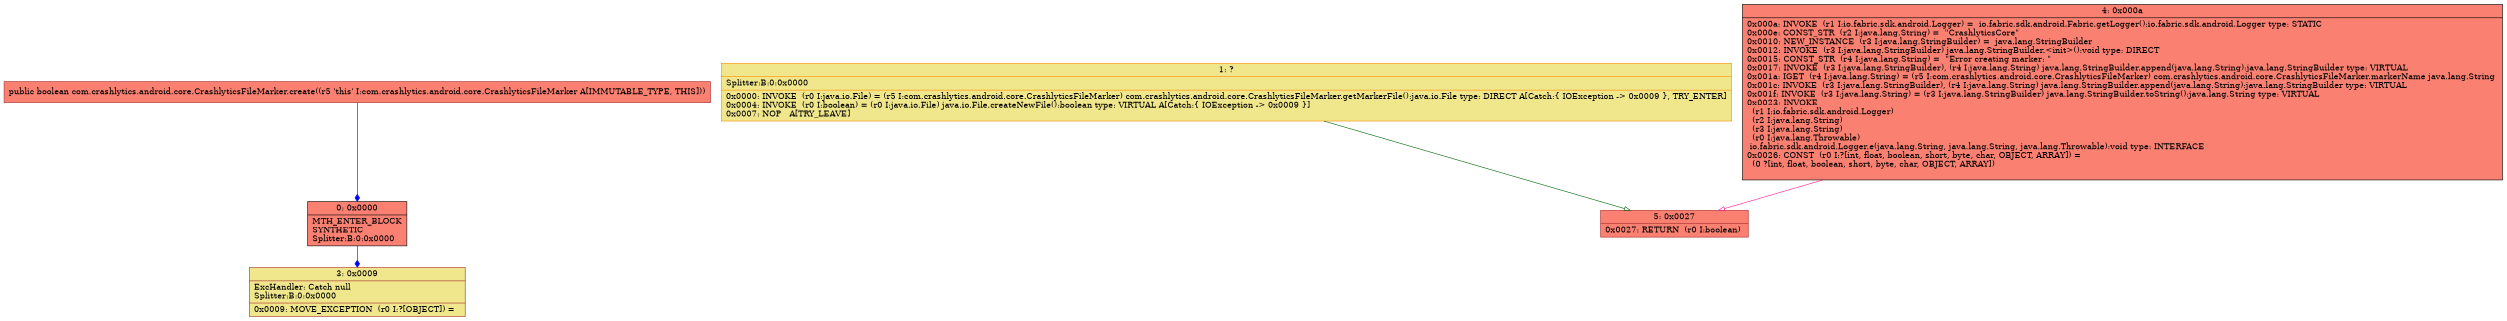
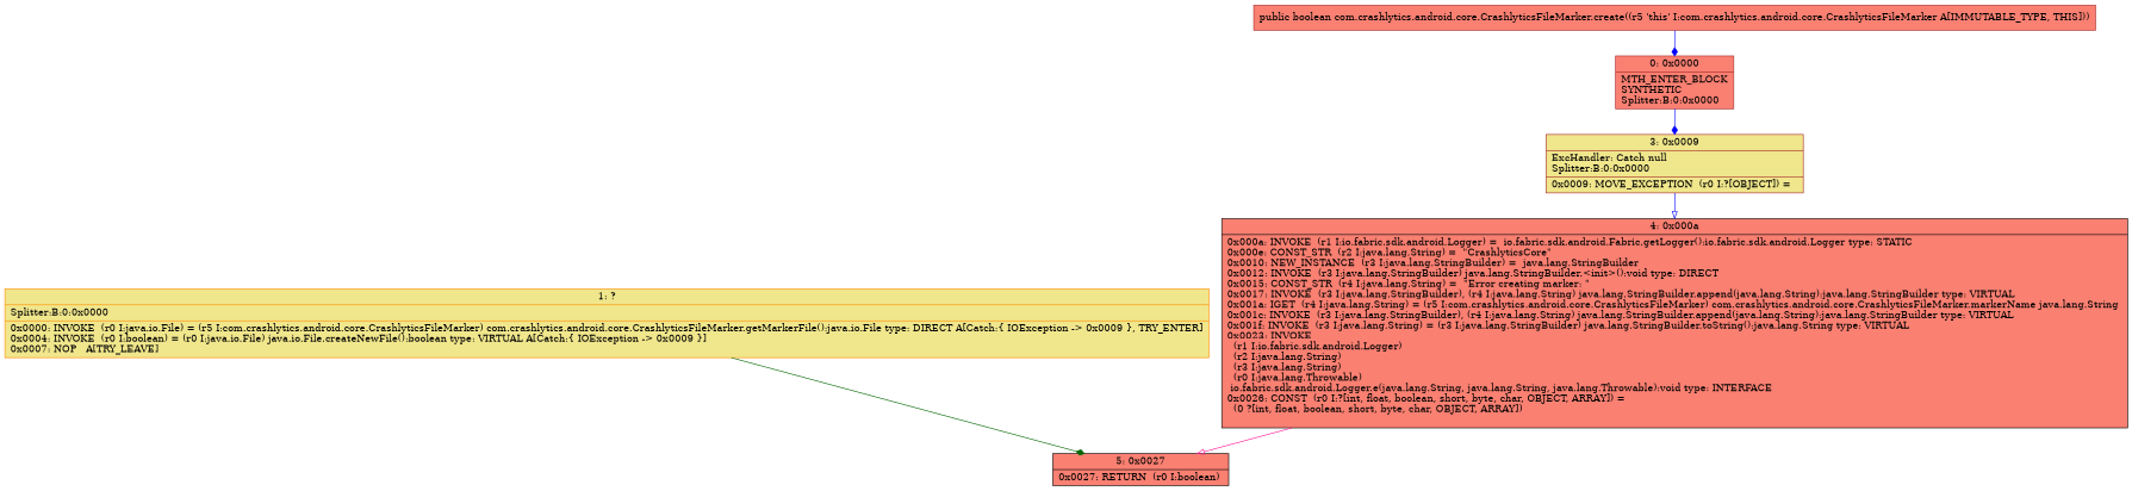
  digraph {
    fontname="DejaVu Serif"
    node [color=brown fillcolor=salmon fontname="DejaVu Serif" shape=record style=filled]
    edge [arrowhead=onormal color=blue fontname="DejaVu Serif"]
-   n1 [color=black label="{0\:\ 0x0000|MTH_ENTER_BLOCK\lSYNTHETIC\lSplitter:B:0:0x0000\l}"]
+   n1 [label="{0\:\ 0x0000|MTH_ENTER_BLOCK\lSYNTHETIC\lSplitter:B:0:0x0000\l}"]
    n2 [fillcolor=khaki label="{3\:\ 0x0009|ExcHandler: Catch null\lSplitter:B:0:0x0000\l|0x0009: MOVE_EXCEPTION  (r0 I:?[OBJECT]) =  \l}"]
    n3 [color=darkorange fillcolor=khaki label="{1\:\ ?|Splitter:B:0:0x0000\l|0x0000: INVOKE  (r0 I:java.io.File) = (r5 I:com.crashlytics.android.core.CrashlyticsFileMarker) com.crashlytics.android.core.CrashlyticsFileMarker.getMarkerFile():java.io.File type: DIRECT A[Catch:\{ IOException \-\> 0x0009 \}, TRY_ENTER]\l0x0004: INVOKE  (r0 I:boolean) = (r0 I:java.io.File) java.io.File.createNewFile():boolean type: VIRTUAL A[Catch:\{ IOException \-\> 0x0009 \}]\l0x0007: NOP   A[TRY_LEAVE]\l}"]
-   n4 [label="{5\:\ 0x0027|0x0027: RETURN  (r0 I:boolean) \l}"]
+   n4 [color=black label="{5\:\ 0x0027|0x0027: RETURN  (r0 I:boolean) \l}"]
    n5 [color=black label="{4\:\ 0x000a|0x000a: INVOKE  (r1 I:io.fabric.sdk.android.Logger) =  io.fabric.sdk.android.Fabric.getLogger():io.fabric.sdk.android.Logger type: STATIC \l0x000e: CONST_STR  (r2 I:java.lang.String) =  \"CrashlyticsCore\" \l0x0010: NEW_INSTANCE  (r3 I:java.lang.StringBuilder) =  java.lang.StringBuilder \l0x0012: INVOKE  (r3 I:java.lang.StringBuilder) java.lang.StringBuilder.\<init\>():void type: DIRECT \l0x0015: CONST_STR  (r4 I:java.lang.String) =  \"Error creating marker: \" \l0x0017: INVOKE  (r3 I:java.lang.StringBuilder), (r4 I:java.lang.String) java.lang.StringBuilder.append(java.lang.String):java.lang.StringBuilder type: VIRTUAL \l0x001a: IGET  (r4 I:java.lang.String) = (r5 I:com.crashlytics.android.core.CrashlyticsFileMarker) com.crashlytics.android.core.CrashlyticsFileMarker.markerName java.lang.String \l0x001c: INVOKE  (r3 I:java.lang.StringBuilder), (r4 I:java.lang.String) java.lang.StringBuilder.append(java.lang.String):java.lang.StringBuilder type: VIRTUAL \l0x001f: INVOKE  (r3 I:java.lang.String) = (r3 I:java.lang.StringBuilder) java.lang.StringBuilder.toString():java.lang.String type: VIRTUAL \l0x0023: INVOKE  \l  (r1 I:io.fabric.sdk.android.Logger)\l  (r2 I:java.lang.String)\l  (r3 I:java.lang.String)\l  (r0 I:java.lang.Throwable)\l io.fabric.sdk.android.Logger.e(java.lang.String, java.lang.String, java.lang.Throwable):void type: INTERFACE \l0x0026: CONST  (r0 I:?[int, float, boolean, short, byte, char, OBJECT, ARRAY]) = \l  (0 ?[int, float, boolean, short, byte, char, OBJECT, ARRAY])\l \l}"]
    n6 [label="{public boolean com.crashlytics.android.core.CrashlyticsFileMarker.create((r5 'this' I:com.crashlytics.android.core.CrashlyticsFileMarker A[IMMUTABLE_TYPE, THIS])) }"]
    n1 -> n2 [arrowhead=diamond]
-   n3 -> n4 [color=darkgreen]
+   n2 -> n5
+   n3 -> n4 [arrowhead=diamond color=darkgreen]
    n5 -> n4 [color=deeppink]
    n6 -> n1 [arrowhead=diamond]
  }
